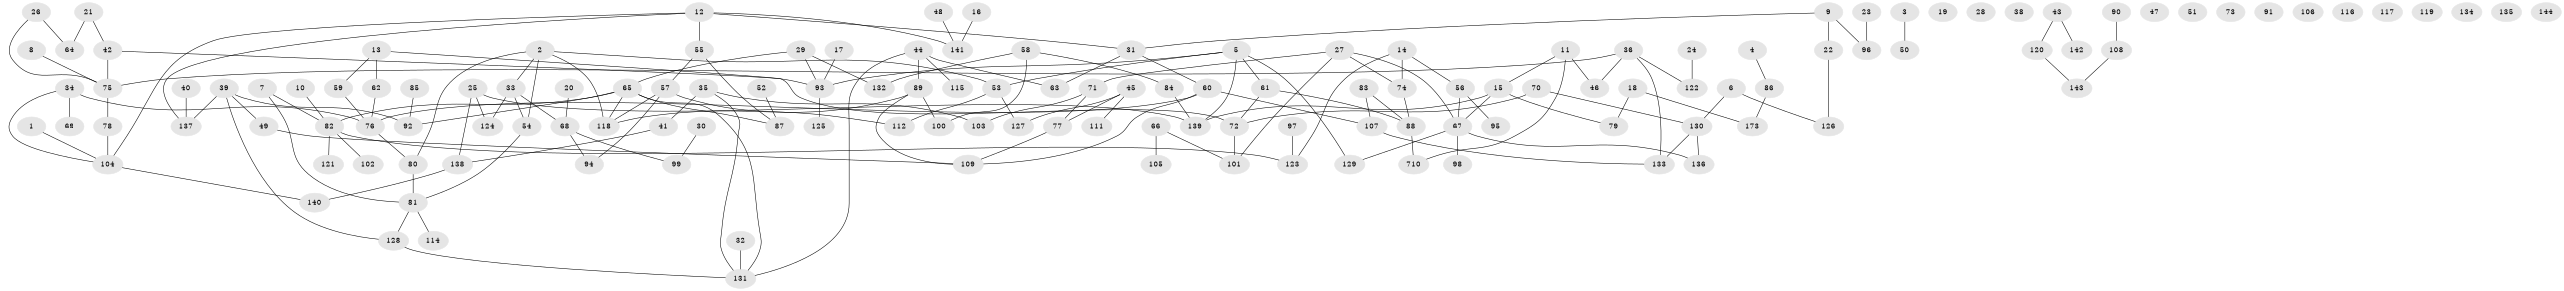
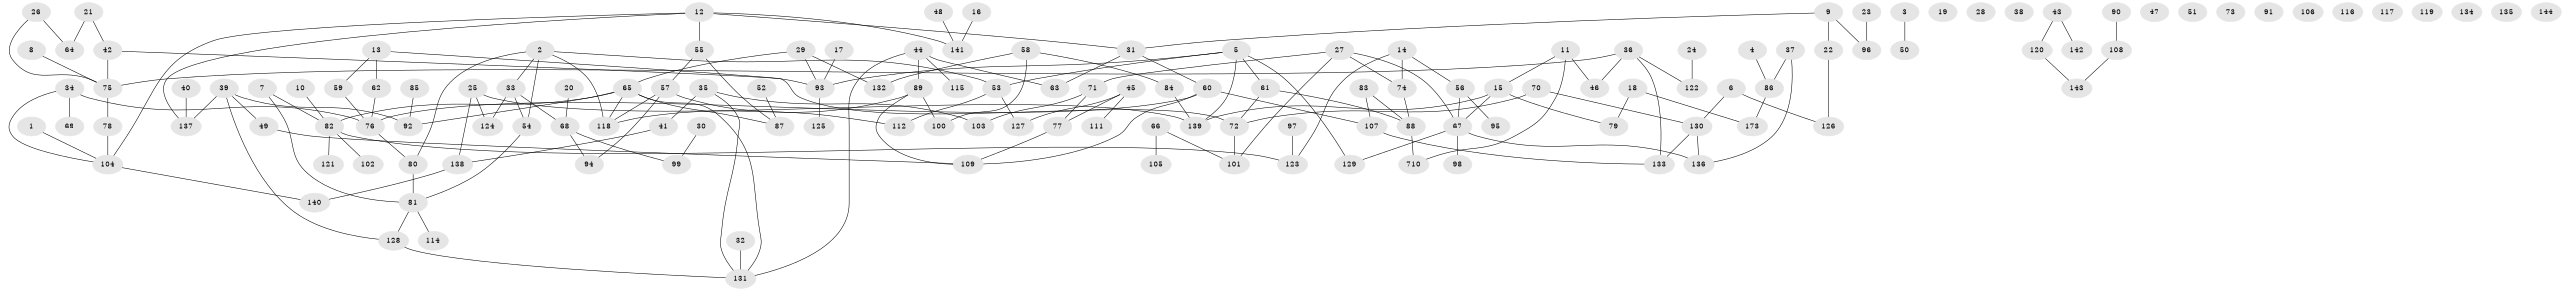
  graph {
    node [color=gray90 style=filled]
    1
    104
    140
    2
    33
    53
    54
    80
    118
    68
    124
    127
    112
    81
    3
    50
    4
    86
    n19 [label=173]
    5
    61
    93
    129
    139
    72
    88
    125
    6
    126
    130
    133
    136
    7
    82
    128
    114
    123
    102
    121
    8
    75
    78
    9
    22
    31
    96
    60
    63
    10
    11
    15
    46
    n53 [label=710]
    67
    79
    12
    55
    137
    141
    87
    57
    13
    59
    62
    76
    101
    14
    56
    74
    95
    98
    16
    17
    18
    19
    20
    99
    94
    21
    42
    64
    23
    24
    122
    25
    138
    26
    27
    71
    103
    77
    28
    29
    65
    132
    131
    92
    30
    109
    107
    32
    34
    69
    35
    41
    36
+   37
    38
    39
    49
    40
    43
    120
    142
    143
    44
    89
    115
    100
    45
    111
    47
    48
    51
    52
    58
    84
    66
    105
    70
    73
    83
    85
    90
    108
    91
    97
    106
    116
    117
    119
    134
    135
    144
    1 -- 104
    104 -- 140
    2 -- 33
    2 -- 53
    2 -- 54
    2 -- 80
    2 -- 118
    33 -- 54
    33 -- 68
    33 -- 124
    53 -- 127
    53 -- 112
    54 -- 81
    80 -- 81
    68 -- 99
    68 -- 94
    81 -- 128
    81 -- 114
    3 -- 50
    4 -- 86
    86 -- n19
    5 -- 53
    5 -- 61
    5 -- 93
    5 -- 129
    5 -- 139
    61 -- 72
    61 -- 88
    93 -- 125
    72 -- 101
    88 -- n53
    6 -- 126
    6 -- 130
    130 -- 133
    130 -- 136
    7 -- 81
    7 -- 82
    82 -- 123
    82 -- 102
    82 -- 121
    128 -- 131
    8 -- 75
    75 -- 78
    78 -- 104
    9 -- 22
    9 -- 31
    9 -- 96
    22 -- 126
    31 -- 60
    31 -- 63
    60 -- 76
    60 -- 109
    60 -- 107
    10 -- 82
    11 -- 15
    11 -- 46
    11 -- n53
    15 -- 139
    15 -- 67
    15 -- 79
    67 -- 129
    67 -- 136
    67 -- 98
    12 -- 104
    12 -- 31
    12 -- 55
    12 -- 137
    12 -- 141
    55 -- 87
    55 -- 57
    57 -- 118
    57 -- 112
    57 -- 94
    13 -- 72
    13 -- 59
    13 -- 62
    59 -- 76
    62 -- 76
    76 -- 80
    14 -- 123
    14 -- 56
    14 -- 74
    56 -- 67
    56 -- 95
    74 -- 88
    16 -- 141
    17 -- 93
    18 -- n19
    18 -- 79
    20 -- 68
    21 -- 42
    21 -- 64
    42 -- 93
    42 -- 75
    23 -- 96
    24 -- 122
    25 -- 124
    25 -- 139
    25 -- 138
    138 -- 140
    26 -- 75
    26 -- 64
    27 -- 67
    27 -- 101
    27 -- 74
    27 -- 71
    71 -- 103
    71 -- 77
    77 -- 109
    29 -- 93
    29 -- 65
    29 -- 132
    65 -- 118
    65 -- 82
    65 -- 87
    65 -- 131
    65 -- 92
    30 -- 99
    107 -- 133
    32 -- 131
    34 -- 104
    34 -- 76
    34 -- 69
    35 -- 103
    35 -- 131
    35 -- 41
    41 -- 138
    36 -- 133
    36 -- 75
    36 -- 46
    36 -- 122
+   37 -- 86
+   37 -- 136
    39 -- 128
    39 -- 137
    39 -- 92
    39 -- 49
    49 -- 109
    40 -- 137
    43 -- 120
    43 -- 142
    120 -- 143
    44 -- 63
    44 -- 131
    44 -- 89
    44 -- 115
    89 -- 118
    89 -- 109
    89 -- 100
    45 -- 127
    45 -- 77
    45 -- 111
    48 -- 141
    52 -- 87
    58 -- 132
    58 -- 100
    58 -- 84
    84 -- 139
    66 -- 101
    66 -- 105
    70 -- 72
    70 -- 130
    83 -- 88
    83 -- 107
    85 -- 92
    90 -- 108
    108 -- 143
    97 -- 123
  }
